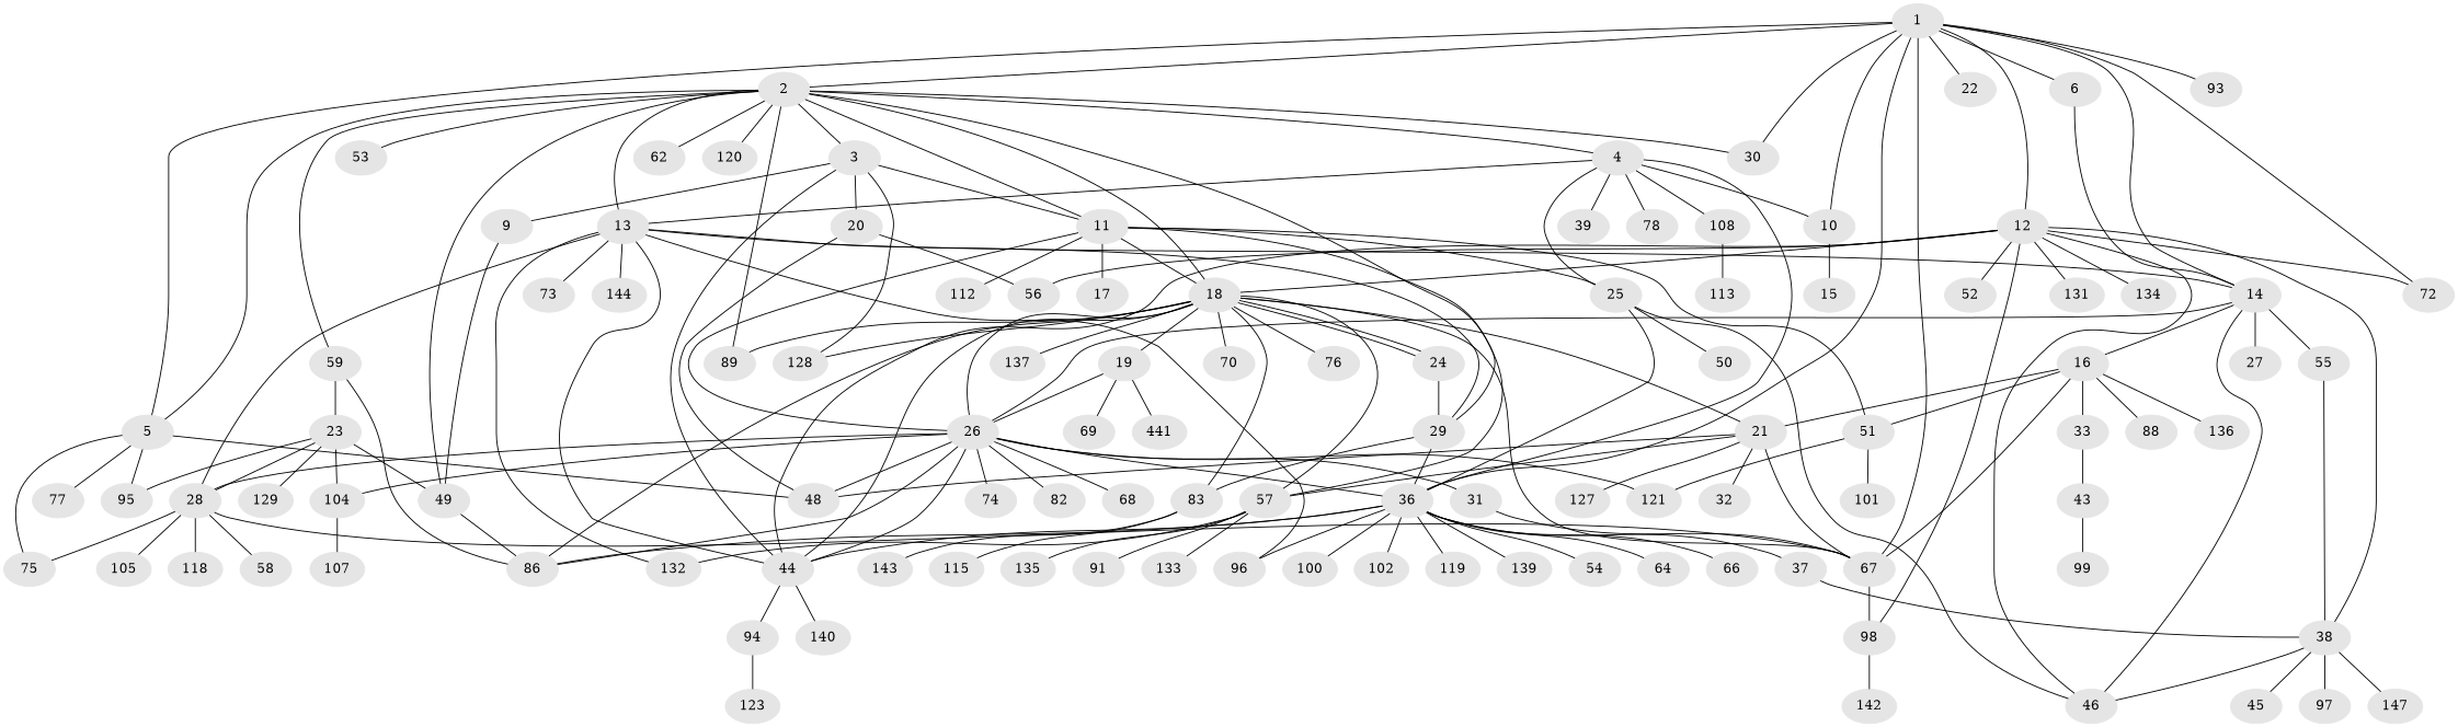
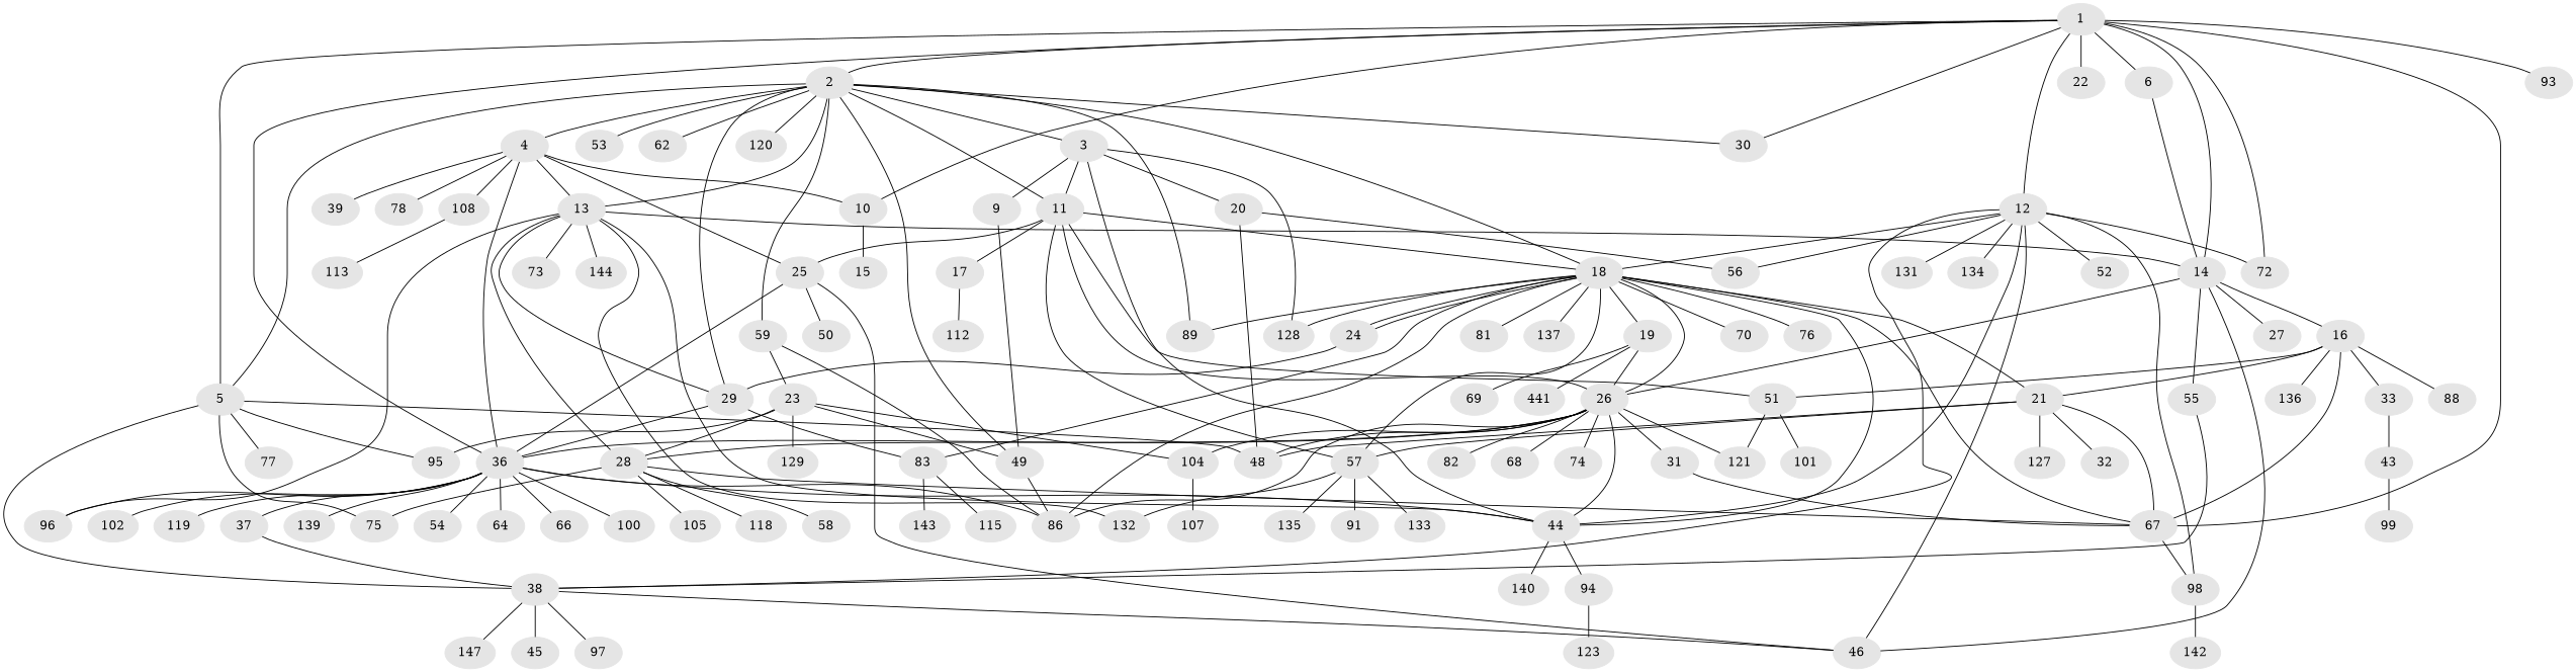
  graph {
    node [color=gray90 style=filled]
    1 [super="+7"]
    2 [super="+8"]
    5 [super="+126"]
    6
    10
    12 [super="+47"]
    14 [super="+63"]
    22
    30 [super="+80"]
    36 [super="+41"]
    67 [super="+122"]
    72 [super="+84"]
    93
    3 [super="+35"]
    4 [super="+87"]
    11 [super="+40"]
    13 [super="+60"]
    18 [super="+61"]
    29 [super="+92"]
    49
    53
    59 [super="+110"]
    62
    89
    120
    48 [super="+90"]
    38
    75
    77
    95 [super="+109"]
    15
    44 [super="+85"]
    46 [super="+138"]
    52
    56
    98 [super="+146"]
    131
    134
    26 [super="+42"]
    16 [super="+34"]
    27
    55
    23 [super="+103"]
    28 [super="+68"]
    104
    129
    96
    86 [super="+114"]
    37 [super="+79"]
    54
    64
    66 [super="+145"]
    100
    102 [super="+124"]
    119
    139
    9
    20
    128
    25
    39
    78
    108
    17
    51 [super="+116"]
    57 [super="+117"]
    112
    73
    132
    144
    21
    19 [super="+71"]
    24
    70
    76
+   81
    83 [super="+106"]
    137
    94
    140
    50
    113
    45
    97
    147
    31 [super="+130"]
    n87 [label=68]
    74
    82
    121
    101
    91
    133
    135
    142
    58
    105
    118
    33
    88
    136
    32
    127
    43 [super="+111"]
    69
    n106 [label=441]
    115
    143
    107
    99
    123
    1 -- 2
    1 -- 5
    1 -- 6
    1 -- 10
    1 -- 12
    1 -- 14
    1 -- 22
    1 -- 30
    1 -- 36
    1 -- 67 [weight=2]
    1 -- 72
    1 -- 93
    2 -- 5
    2 -- 30
    2 -- 3
    2 -- 4
    2 -- 11
    2 -- 13
    2 -- 18
    2 -- 29
    2 -- 49
    2 -- 53
    2 -- 59
    2 -- 62
    2 -- 89
    2 -- 120
    5 -- 48
+   5 -- 38
    5 -- 75
    5 -- 77
    5 -- 95
    6 -- 14
    10 -- 15
    12 -- 72
    12 -- 18
    12 -- 38
    12 -- 44
    12 -- 46
    12 -- 52
    12 -- 56
    12 -- 98
    12 -- 131
    12 -- 134
    14 -- 46
    14 -- 26
    14 -- 16
    14 -- 27
    14 -- 55
    36 -- 44
    36 -- 96
    36 -- 86
    36 -- 37
    36 -- 54
    36 -- 64
    36 -- 66
    36 -- 100
    36 -- 102
    36 -- 119
    36 -- 139
    67 -- 98
    3 -- 11
    3 -- 44
    3 -- 9
    3 -- 20
    3 -- 128
    4 -- 10
    4 -- 36
    4 -- 13
    4 -- 25
    4 -- 39
    4 -- 78
    4 -- 108
    11 -- 18
    11 -- 26
    11 -- 25
    11 -- 17
    11 -- 51
    11 -- 57
-   11 -- 112
+   17 -- 112
    13 -- 14
    13 -- 29
    13 -- 44
    13 -- 28
    13 -- 96
    13 -- 73
    13 -- 132
    13 -- 144
    18 -- 67 [weight=2]
    18 -- 89
    18 -- 44
    18 -- 26 [weight=2]
    18 -- 86
    18 -- 128
    18 -- 57
    18 -- 21
    18 -- 19
    18 -- 24
    18 -- 24
    18 -- 70
    18 -- 76
+   18 -- 81
    18 -- 83
    18 -- 137
    29 -- 36
    29 -- 83
    49 -- 86
    59 -- 23
    59 -- 86
    38 -- 46
    38 -- 45
    38 -- 97
    38 -- 147
    44 -- 94
    44 -- 140
    98 -- 142
    26 -- 36
    26 -- 48
    26 -- 44
    26 -- 28
    26 -- 104
    26 -- 86
    26 -- 31
    26 -- n87
    26 -- 74
    26 -- 82
    26 -- 121
    16 -- 67
    16 -- 51
    16 -- 21
    16 -- 33
    16 -- 88
    16 -- 136
    55 -- 38
    23 -- 49
    23 -- 95
    23 -- 28
    23 -- 104
    23 -- 129
    28 -- 67
    28 -- 75
    28 -- 58
    28 -- 105
    28 -- 118
    104 -- 107
    37 -- 38 [weight=2]
    9 -- 49
    20 -- 48
    20 -- 56
    25 -- 36
    25 -- 46
    25 -- 50
    108 -- 113
    51 -- 121
    51 -- 101
    57 -- 132
    57 -- 91
    57 -- 133
    57 -- 135
    21 -- 67
    21 -- 48
    21 -- 57
    21 -- 32
    21 -- 127
    19 -- 26
    19 -- 69
    19 -- n106
    24 -- 29
    83 -- 115
    83 -- 143
    94 -- 123
    31 -- 67
    33 -- 43
    43 -- 99
  }
